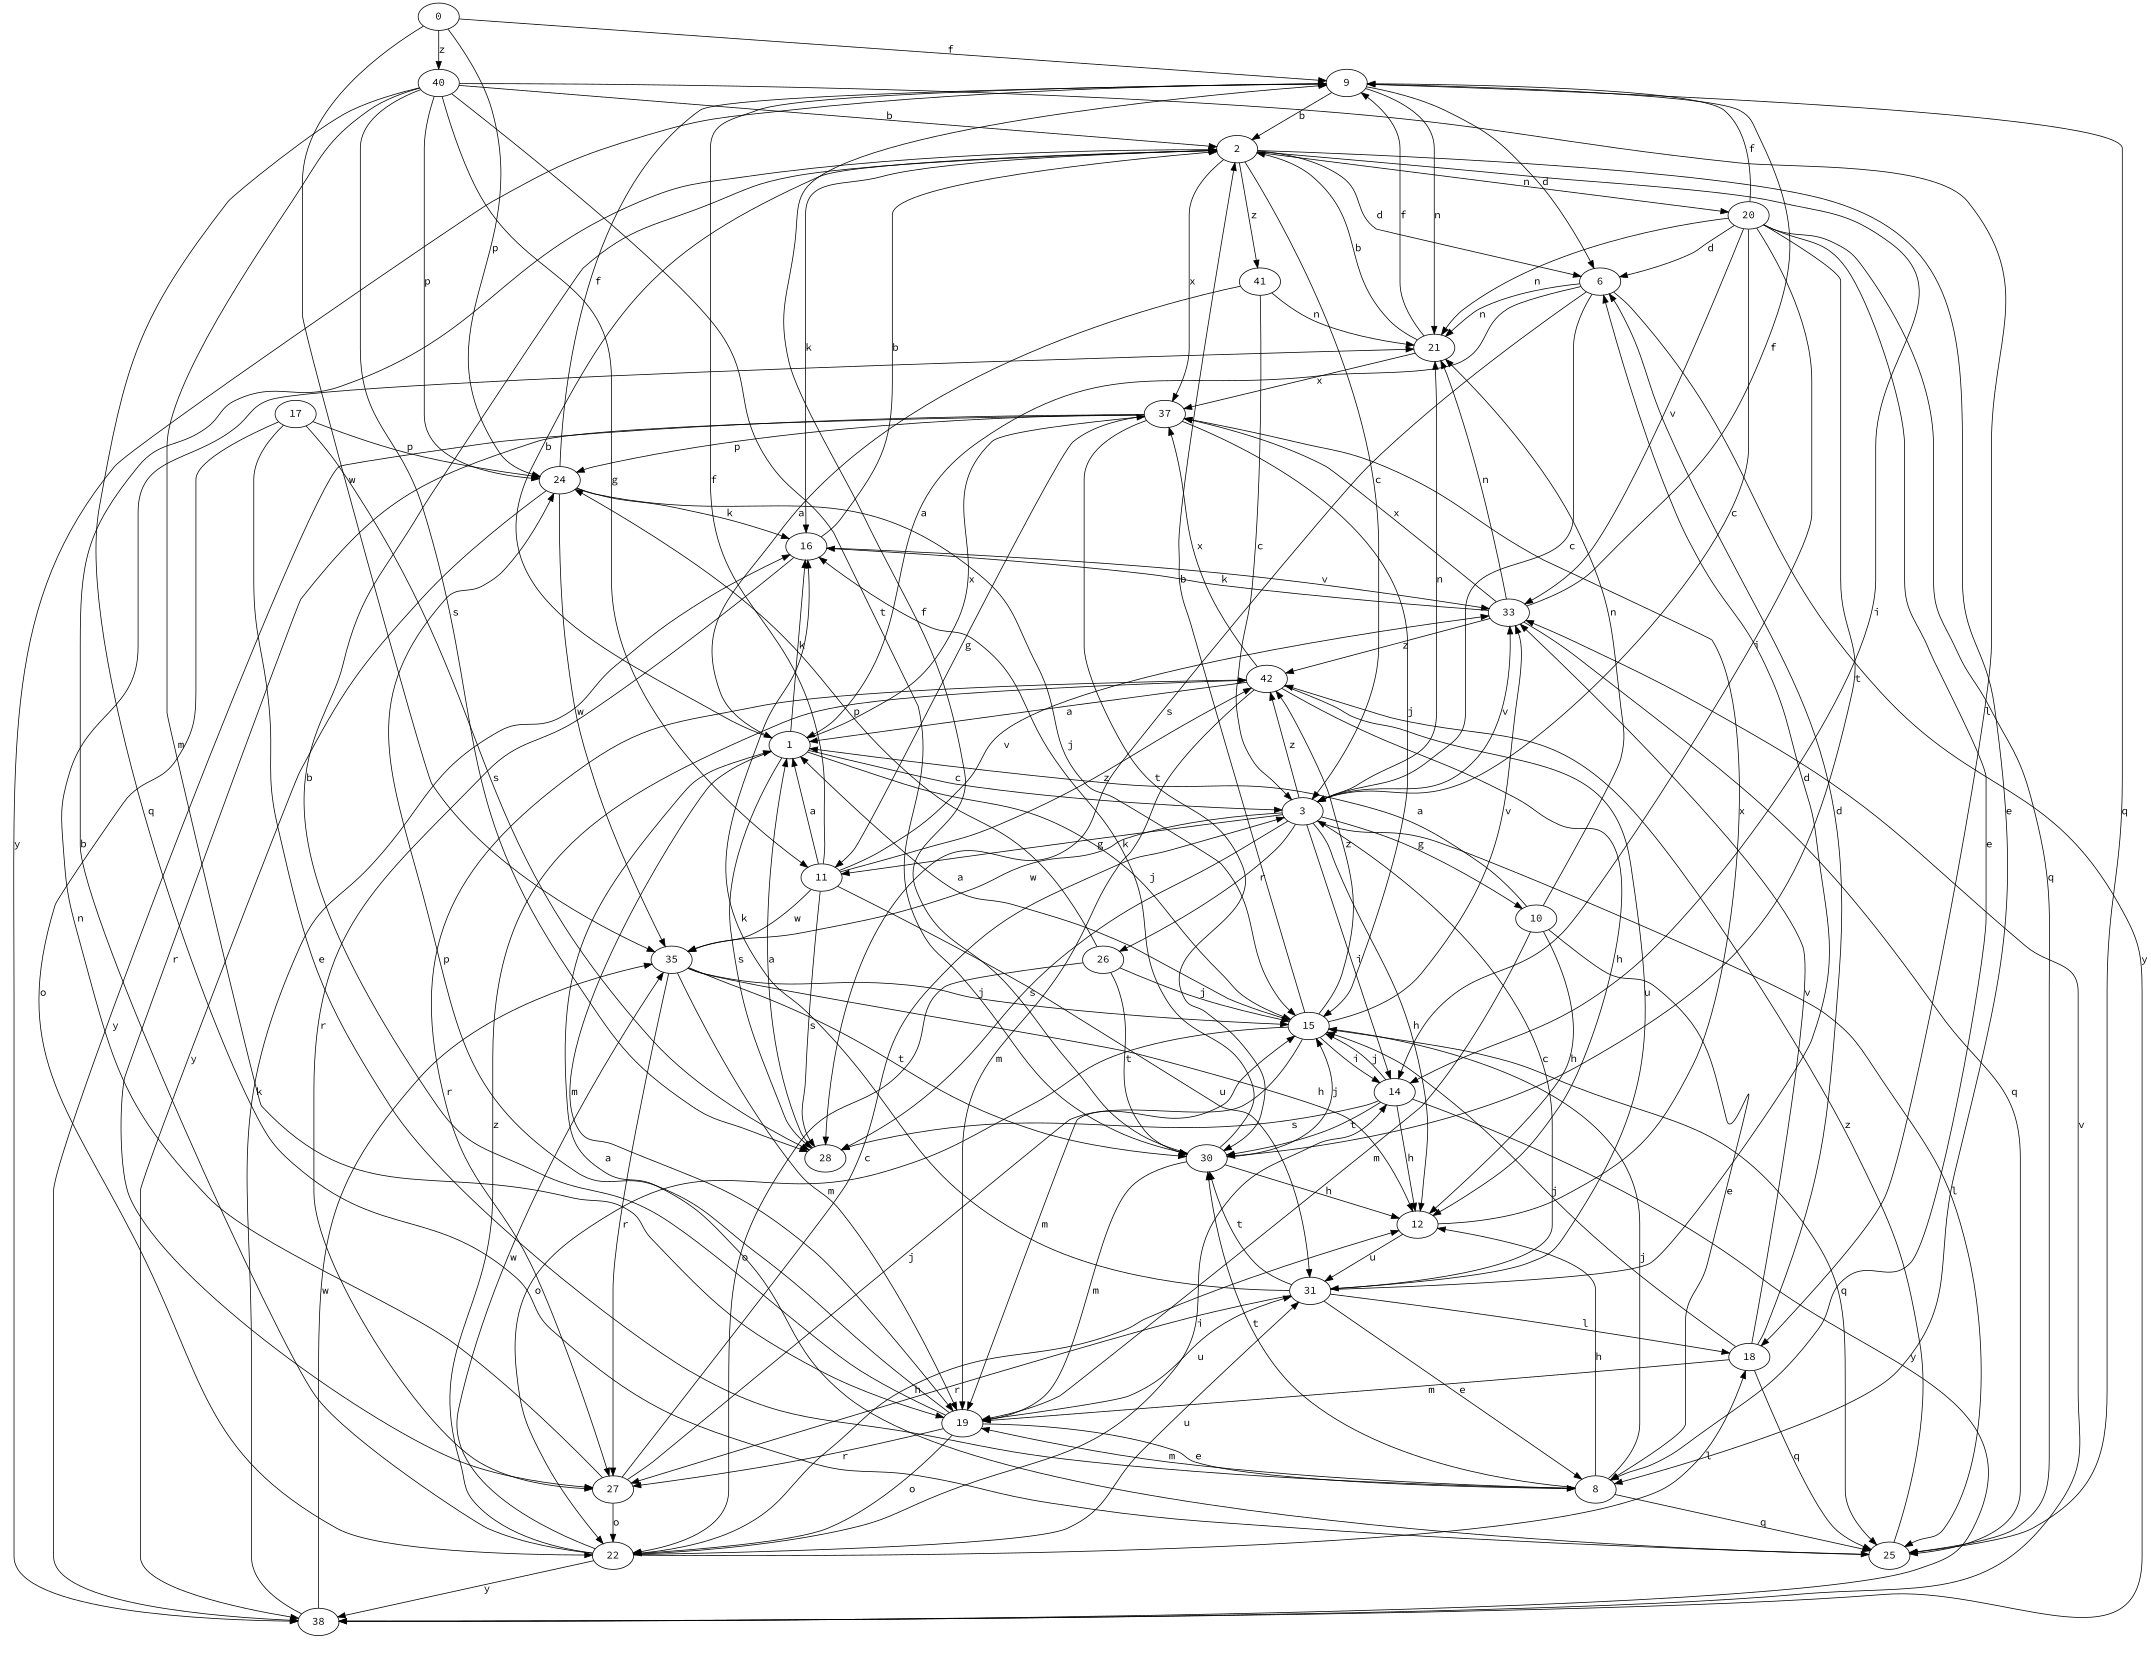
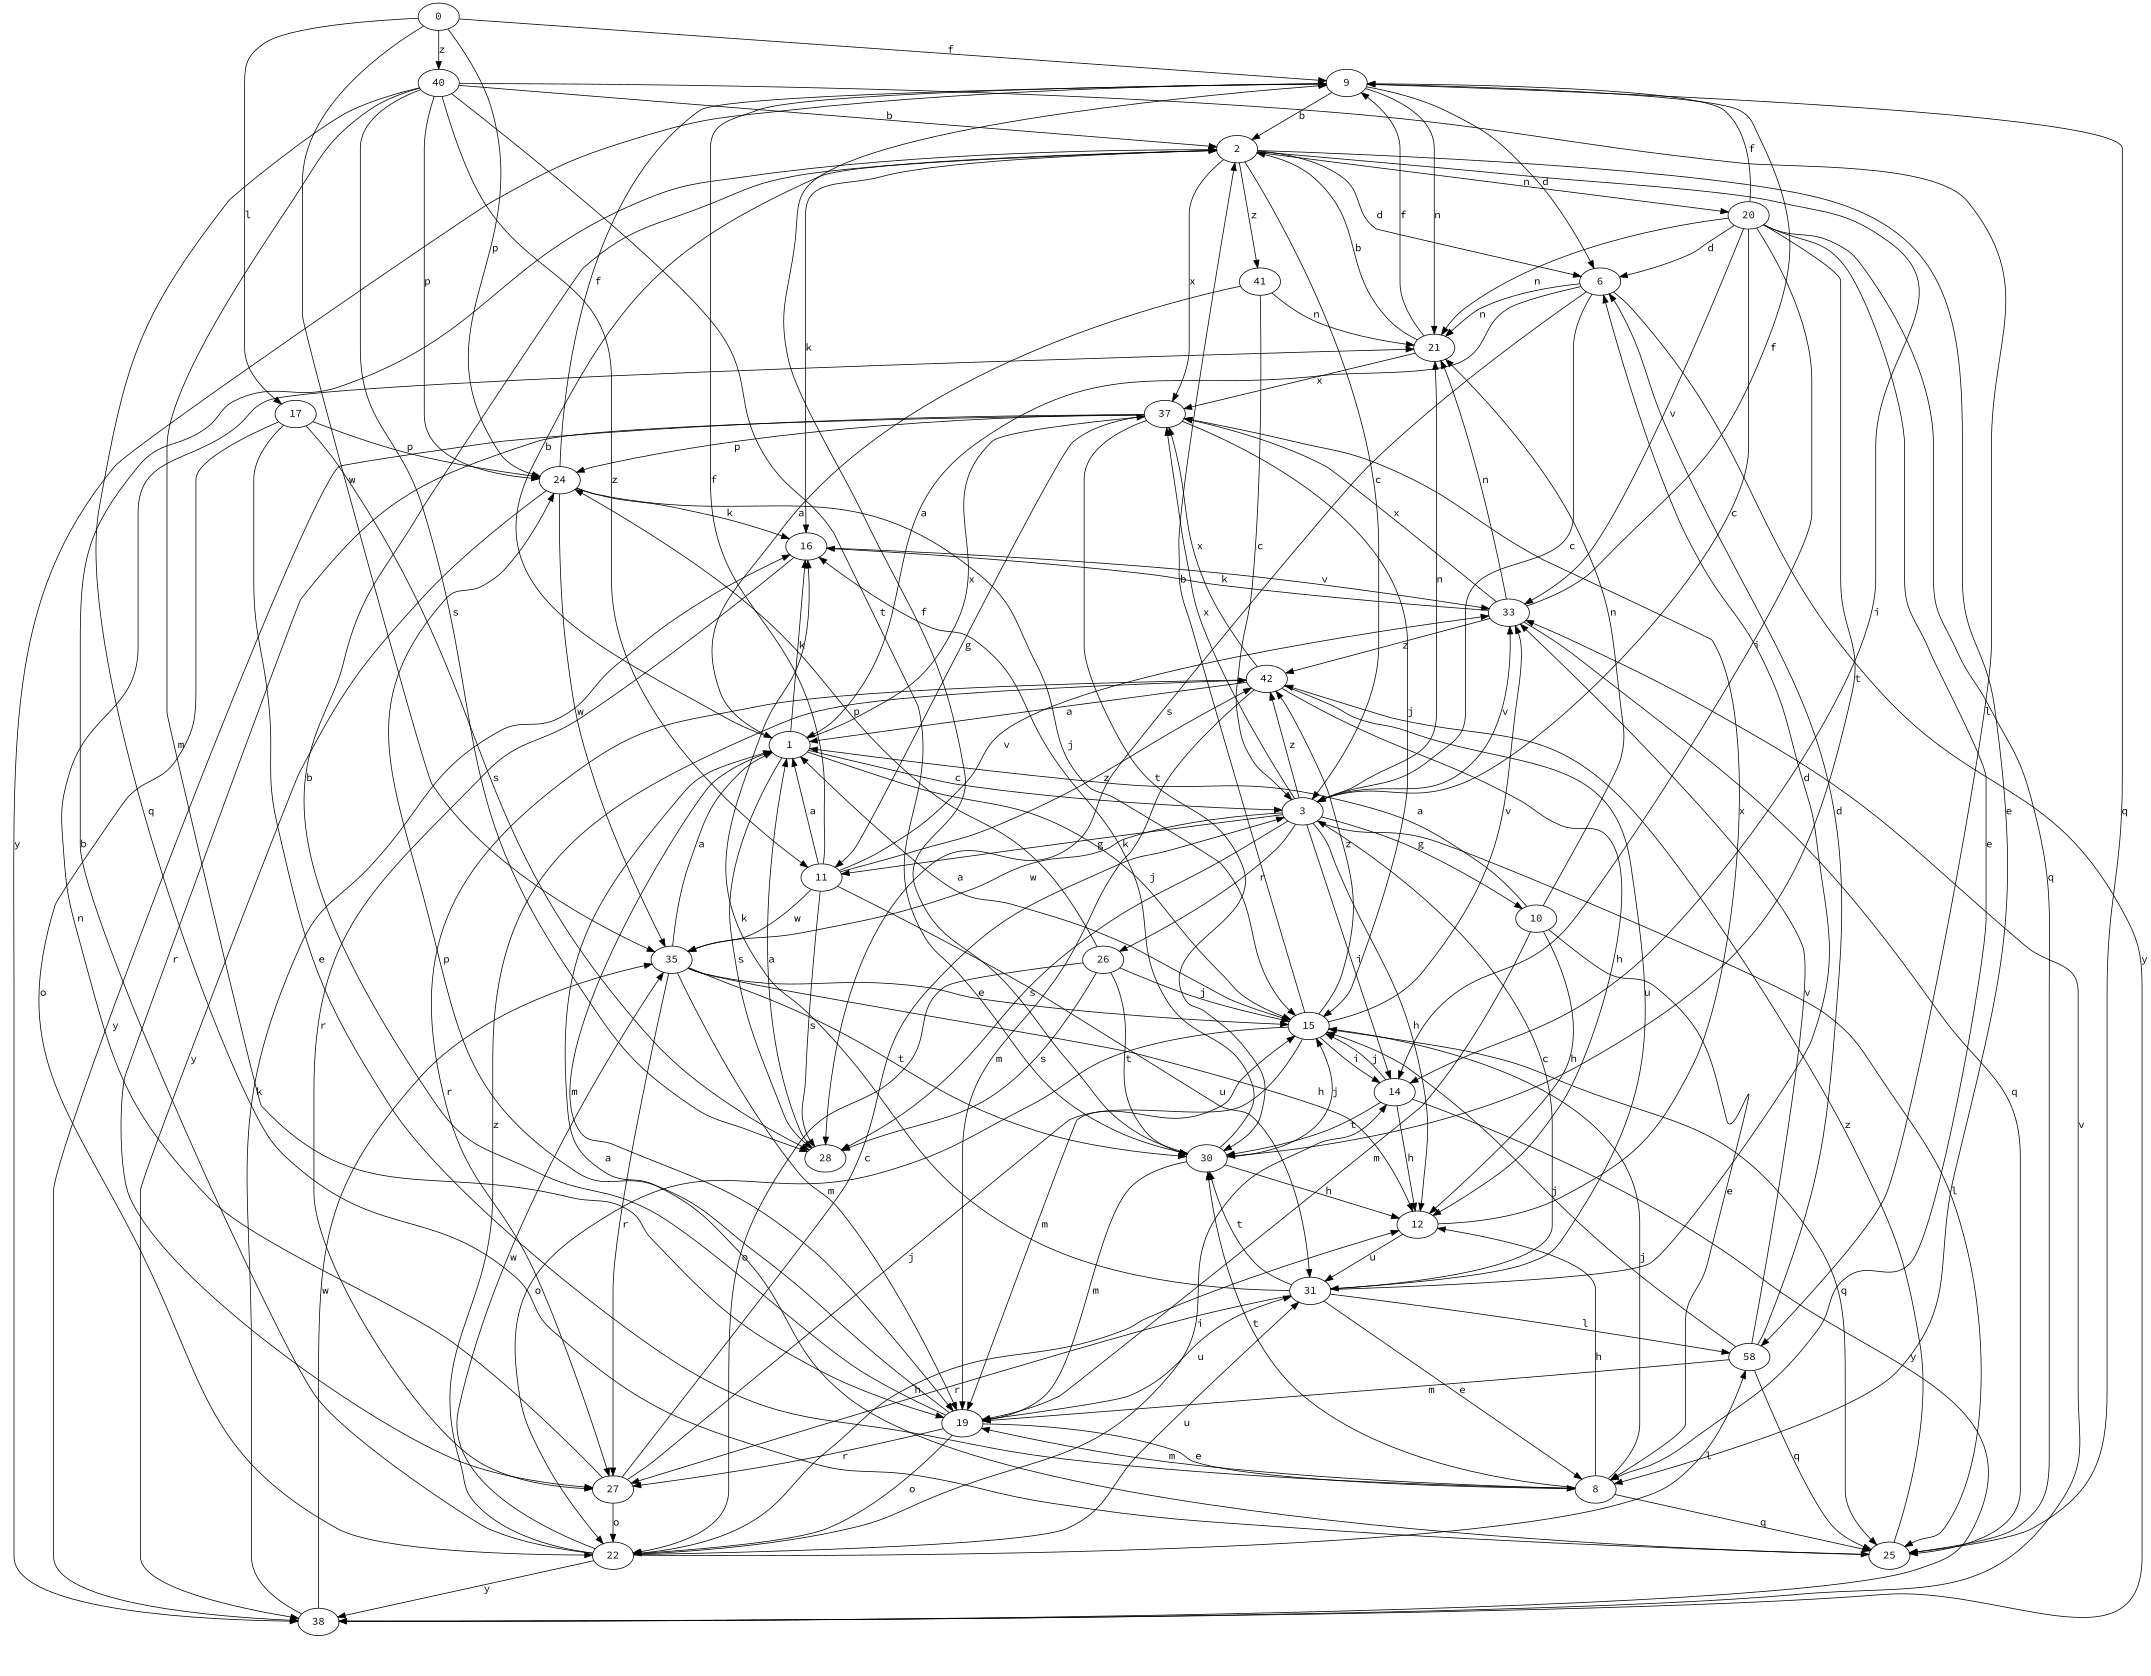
  strict digraph {
    fontname="Source Code Pro"
    node [fontname="Source Code Pro"]
    edge [fontname="Source Code Pro"]
    0
    9
    17
    24
    35
    40
    2
    6
    21
    25
    38
    28
    8
    22
    15
    16
    1
    19
    12
    30
    27
    11
-   18
+   18 [label=58]
    3
    37
    14
    20
    41
    33
    10
    26
    42
    31
    0 -> 9 [label=f]
+   0 -> 17 [label=l]
    0 -> 24 [label=p]
    0 -> 35 [label=w]
    0 -> 40 [label=z]
    9 -> 2 [label=b]
    9 -> 6 [label=d]
    9 -> 21 [label=n]
    9 -> 25 [label=q]
    9 -> 38 [label=y]
    17 -> 24 [label=p]
    17 -> 28 [label=s]
    17 -> 8 [label=e]
    17 -> 22 [label=o]
    24 -> 9 [label=f]
    24 -> 35 [label=w]
    24 -> 38 [label=y]
    24 -> 15 [label=j]
    24 -> 16 [label=k]
-   35 -> 15 [label=j]
+   35 -> 15 [label=e]
+   35 -> 1 [label=a]
    35 -> 19 [label=m]
    35 -> 12 [label=h]
    35 -> 30 [label=t]
    35 -> 27 [label=r]
    40 -> 24 [label=p]
    40 -> 2 [label=b]
    40 -> 25 [label=q]
    40 -> 28 [label=s]
    40 -> 19 [label=m]
    40 -> 30 [label=t]
-   40 -> 11 [label=g]
+   40 -> 11 [label=z]
    40 -> 18 [label=l]
    2 -> 6 [label=d]
    2 -> 8 [label=e]
    2 -> 16 [label=k]
    2 -> 3 [label=c]
    2 -> 37 [label=x]
    2 -> 14 [label=i]
    2 -> 20 [label=n]
    2 -> 41 [label=z]
    6 -> 21 [label=n]
    6 -> 38 [label=y]
    6 -> 28 [label=s]
    6 -> 1 [label=a]
    6 -> 3 [label=c]
    21 -> 9 [label=f]
    21 -> 2 [label=b]
    21 -> 37 [label=x]
    25 -> 1 [label=a]
    25 -> 42 [label=z]
    38 -> 35 [label=w]
    38 -> 16 [label=k]
    38 -> 33 [label=v]
    28 -> 1 [label=a]
    8 -> 25 [label=q]
    8 -> 15 [label=j]
    8 -> 19 [label=m]
    8 -> 12 [label=h]
    8 -> 30 [label=t]
    22 -> 35 [label=w]
    22 -> 2 [label=b]
    22 -> 38 [label=y]
    22 -> 12 [label=h]
    22 -> 18 [label=l]
    22 -> 14 [label=i]
    22 -> 42 [label=z]
    22 -> 31 [label=u]
    15 -> 2 [label=b]
    15 -> 25 [label=q]
    15 -> 22 [label=o]
    15 -> 1 [label=a]
    15 -> 19 [label=m]
    15 -> 14 [label=i]
    15 -> 33 [label=v]
    15 -> 42 [label=z]
-   16 -> 2 [label=b]
    16 -> 27 [label=r]
    16 -> 33 [label=v]
    1 -> 2 [label=b]
    1 -> 28 [label=s]
    1 -> 15 [label=j]
    1 -> 16 [label=k]
    1 -> 19 [label=m]
    1 -> 3 [label=c]
    1 -> 37 [label=x]
    19 -> 24 [label=p]
    19 -> 2 [label=b]
    19 -> 8 [label=e]
    19 -> 22 [label=o]
    19 -> 27 [label=r]
    19 -> 31 [label=u]
    12 -> 37 [label=x]
    12 -> 31 [label=u]
    30 -> 9 [label=f]
    30 -> 15 [label=j]
    30 -> 16 [label=k]
    30 -> 19 [label=m]
    30 -> 12 [label=h]
    27 -> 21 [label=n]
    27 -> 22 [label=o]
    27 -> 15 [label=j]
    27 -> 3 [label=c]
    11 -> 9 [label=f]
    11 -> 35 [label=w]
    11 -> 28 [label=s]
    11 -> 1 [label=a]
    11 -> 33 [label=v]
    11 -> 42 [label=z]
    11 -> 31 [label=u]
    18 -> 6 [label=d]
    18 -> 25 [label=q]
    18 -> 15 [label=j]
    18 -> 19 [label=m]
    18 -> 33 [label=v]
    3 -> 35 [label=w]
    3 -> 21 [label=n]
    3 -> 25 [label=l]
    3 -> 28 [label=s]
    3 -> 12 [label=h]
    3 -> 11 [label=g]
+   3 -> 37 [label=x]
    3 -> 14 [label=i]
    3 -> 33 [label=v]
    3 -> 10 [label=g]
    3 -> 26 [label=r]
    3 -> 42 [label=z]
    37 -> 24 [label=p]
    37 -> 38 [label=y]
    37 -> 15 [label=j]
    37 -> 30 [label=t]
    37 -> 27 [label=r]
    37 -> 11 [label=g]
    14 -> 38 [label=y]
    14 -> 15 [label=j]
    14 -> 12 [label=h]
    14 -> 30 [label=t]
    20 -> 9 [label=f]
    20 -> 6 [label=d]
    20 -> 21 [label=n]
    20 -> 25 [label=q]
    20 -> 8 [label=e]
    20 -> 30 [label=t]
    20 -> 3 [label=c]
    20 -> 14 [label=i]
    20 -> 33 [label=v]
    41 -> 21 [label=n]
    41 -> 1 [label=a]
    41 -> 3 [label=c]
    33 -> 9 [label=f]
    33 -> 21 [label=n]
    33 -> 25 [label=q]
    33 -> 16 [label=k]
    33 -> 37 [label=x]
    33 -> 42 [label=z]
    10 -> 21 [label=n]
    10 -> 8 [label=e]
    10 -> 1 [label=a]
    10 -> 19 [label=m]
    10 -> 12 [label=h]
    26 -> 24 [label=p]
-   14 -> 28 [label=s]
+   26 -> 28 [label=s]
    26 -> 22 [label=o]
    26 -> 15 [label=j]
    26 -> 30 [label=t]
    42 -> 1 [label=a]
    42 -> 19 [label=m]
    42 -> 12 [label=h]
    42 -> 27 [label=r]
    42 -> 37 [label=x]
    42 -> 31 [label=u]
    31 -> 6 [label=d]
    31 -> 8 [label=e]
    31 -> 16 [label=k]
    31 -> 30 [label=t]
    31 -> 27 [label=r]
    31 -> 18 [label=l]
    31 -> 3 [label=c]
  }
